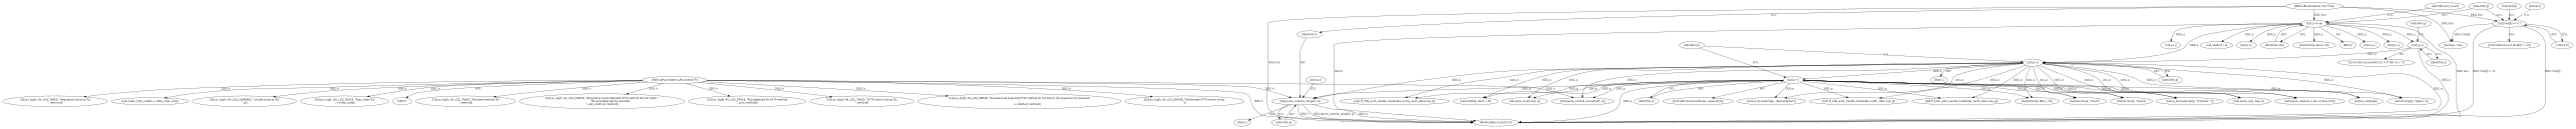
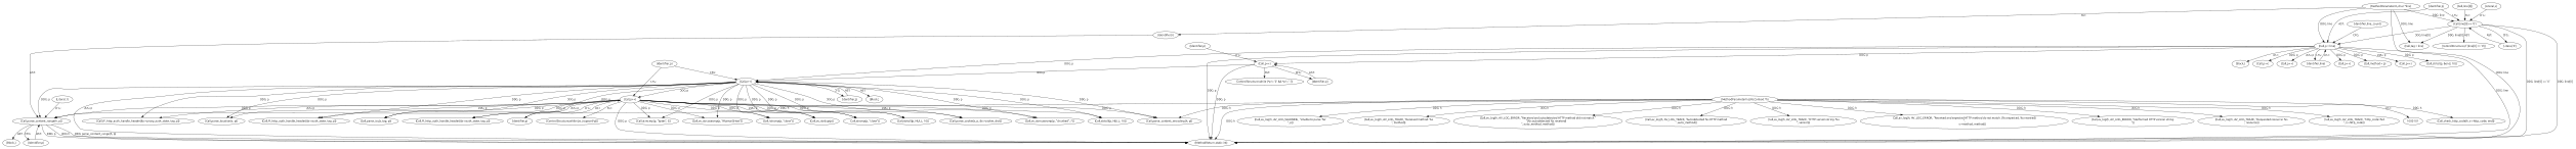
  digraph {
    fontname=Ubuntu
    node [fontname=Ubuntu]
    edge [fontname=Ubuntu]
    n1 [label="(Call,parse_content_range(h, p))"]
    n2 [label="(MethodReturn,static int)"]
    n3 [label="(Identifier,p)"]
    n4 [label="(Block,)"]
    n5 [label="(MethodParameterIn,URLContext *h)"]
    n6 [label="(Call,av_log(h, AV_LOG_TRACE, \"Received method: %s\n\", method))"]
    n7 [label="(Call,av_log(h, AV_LOG_ERROR, \"Received and autodetected HTTP method did not match \"\n                           \"(%s autodetected %s received)\n\", auto_method, method))"]
    n8 [label="(Call,av_log(h, AV_LOG_TRACE, \"Autodetected %s HTTP method\n\", auto_method))"]
    n9 [label="(Call,av_log(h, AV_LOG_TRACE, \"HTTP version string: %s\n\", version))"]
    n10 [label="(Call,av_log(h, AV_LOG_ERROR, \"Received and expected HTTP method do not match. (%s expected, %s received)\n\",\n                           s->method, method))"]
    n11 [label="(Call,av_log(h, AV_LOG_ERROR, \"Malformed HTTP version string.\n\"))"]
    n12 [label="(Call,av_log(h, AV_LOG_TRACE, \"Requested resource: %s\n\", resource))"]
    n13 [label="(Call,check_http_code(h, s->http_code, end))"]
    n14 [label="(Call,av_log(h, AV_LOG_WARNING, \"Unable to parse '%s'\n\", p))"]
    n15 [label="(Call,parse_content_encoding(h, p))"]
    n16 [label="(Call,av_log(h, AV_LOG_TRACE, \"http_code=%d\n\", s->http_code))"]
    1000101
    n18 [label="(Call,p++)"]
    n19 [label="(Call,p++)"]
    n20 [label="(Call,ff_http_auth_handle_header(&s->proxy_auth_state, tag, p))"]
    n21 [label="(Call,parse_location(s, p))"]
    n22 [label="(Call,ff_http_auth_handle_header(&s->auth_state, tag, p))"]
    n23 [label="(Call,parse_icy(s, tag, p))"]
    n24 [label="(Call,ff_http_auth_handle_header(&s->auth_state, tag, p))"]
    n25 [label="(Identifier,p)"]
    n26 [label="(Call,strncmp(p, \"bytes\", 5))"]
    n27 [label="(Call,strcmp(p, \"close\"))"]
    n28 [label="(Call,parse_cookie(s, p, &s->cookie_dict))"]
    n29 [label="(Call,av_strncasecmp(p, \"chunked\", 7))"]
    n30 [label="(Call,strtoll(p, NULL, 10))"]
    n31 [label="(Call,av_strcasecmp(p, \"AkamaiGHost\"))"]
    n32 [label="(Call,!strcmp(p, \"close\"))"]
    n33 [label="(Block,)"]
    n34 [label="(Call,av_strdup(p))"]
    n35 [label="(Call,strtoll(p, NULL, 10))"]
    n36 [label="(Identifier,p)"]
    n37 [label="(ControlStructure,while (av_isspace(*p)))"]
    n38 [label="(Call,p++)"]
    n39 [label="(ControlStructure,while (*p != '\0' && *p != ':'))"]
    n40 [label="(Identifier,p)"]
    n41 [label="(Call,p = line)"]
    n42 [label="(Block,)"]
    n43 [label="(Call,p++)"]
    n44 [label="(Call,p++)"]
    n45 [label="(Identifier,line)"]
    n46 [label="(Call,p++)"]
    n47 [label="(Call,method = p)"]
    n48 [label="(Call,p++)"]
    n49 [label="(Call,strtol(p, &end, 10))"]
    n50 [label="(Call,line[0] == '\0')"]
    n51 [label="(Call,tag = line)"]
    n52 [label="(ControlStructure,if (line[0] == '\0'))"]
    n53 [label="(Literal,'\0')"]
    n54 [label="(MethodParameterIn,char *line)"]
    n55 [label="(Identifier,h)"]
    n56 [label="(Literal,s)"]
    n57 [label="(Identifier,p)"]
    n58 [label="(Literal,1)"]
    n59 [label="(Identifier,p)"]
    n60 [label="(Call,line[0])"]
    n61 [label="(Identifier,line_count)"]
    n62 [label="(Identifier,p)"]
    n1 -> n2 [label="DDG: h"]
    n1 -> n2 [label="DDG: parse_content_range(h, p)"]
    n1 -> n2 [label="DDG: p"]
    n1 -> n3 [label="CFG: "]
    n1 -> n4 [label="AST: "]
    n3 -> n1 [label="AST: "]
    n5 -> n1 [label="DDG: h"]
    n5 -> n2 [label="DDG: h"]
    n5 -> n6 [label="DDG: h"]
    n5 -> n7 [label="DDG: h"]
    n5 -> n8 [label="DDG: h"]
    n5 -> n9 [label="DDG: h"]
    n5 -> n10 [label="DDG: h"]
    n5 -> n11 [label="DDG: h"]
    n5 -> n12 [label="DDG: h"]
    n5 -> n13 [label="DDG: h"]
    n5 -> n14 [label="DDG: h"]
    n5 -> n15 [label="DDG: h"]
    n5 -> n16 [label="DDG: h"]
    n5 -> 1000101 [label="AST: "]
    n18 -> n1 [label="DDG: p"]
    n18 -> n2 [label="DDG: p"]
    n18 -> n15 [label="DDG: p"]
    n18 -> n19 [label="DDG: p"]
    n18 -> n20 [label="DDG: p"]
    n18 -> n21 [label="DDG: p"]
    n18 -> n22 [label="DDG: p"]
    n18 -> n23 [label="DDG: p"]
    n18 -> n24 [label="DDG: p"]
    n18 -> n25 [label="CFG: "]
    n18 -> n26 [label="DDG: p"]
    n18 -> n27 [label="DDG: p"]
    n18 -> n28 [label="DDG: p"]
    n18 -> n29 [label="DDG: p"]
    n18 -> n30 [label="DDG: p"]
    n18 -> n31 [label="DDG: p"]
    n18 -> n32 [label="DDG: p"]
    n18 -> n33 [label="AST: "]
    n18 -> n34 [label="DDG: p"]
    n18 -> n35 [label="DDG: p"]
    n19 -> n1 [label="DDG: p"]
    n19 -> n2 [label="DDG: p"]
    n19 -> n15 [label="DDG: p"]
    n19 -> n20 [label="DDG: p"]
    n19 -> n21 [label="DDG: p"]
    n19 -> n22 [label="DDG: p"]
    n19 -> n23 [label="DDG: p"]
    n19 -> n24 [label="DDG: p"]
    n19 -> n26 [label="DDG: p"]
    n19 -> n27 [label="DDG: p"]
    n19 -> n28 [label="DDG: p"]
    n19 -> n29 [label="DDG: p"]
    n19 -> n30 [label="DDG: p"]
    n19 -> n31 [label="DDG: p"]
    n19 -> n32 [label="DDG: p"]
    n19 -> n34 [label="DDG: p"]
    n19 -> n35 [label="DDG: p"]
    n19 -> n36 [label="CFG: "]
    n19 -> n37 [label="AST: "]
    n25 -> n18 [label="AST: "]
    n36 -> n19 [label="AST: "]
    n38 -> n2 [label="DDG: p"]
    n38 -> n18 [label="DDG: p"]
    n38 -> n39 [label="AST: "]
    n38 -> n40 [label="CFG: "]
    n40 -> n38 [label="AST: "]
    n41 -> n2 [label="DDG: p"]
    n41 -> n2 [label="DDG: line"]
    n41 -> n18 [label="DDG: p"]
    n41 -> n38 [label="DDG: p"]
    n41 -> n42 [label="AST: "]
    n41 -> n43 [label="DDG: p"]
    n41 -> n44 [label="DDG: p"]
    n41 -> n45 [label="CFG: "]
    n41 -> n46 [label="DDG: p"]
    n41 -> n47 [label="DDG: p"]
    n41 -> n48 [label="DDG: p"]
    n41 -> n49 [label="DDG: p"]
    n45 -> n41 [label="AST: "]
    n50 -> n2 [label="DDG: line[0] == '\0'"]
    n50 -> n2 [label="DDG: line[0]"]
+   n50 -> n41 [label="DDG: line[0]"]
    n50 -> n51 [label="DDG: line[0]"]
    n50 -> n52 [label="AST: "]
    n50 -> n53 [label="CFG: "]
    n53 -> n50 [label="AST: "]
    n54 -> n2 [label="DDG: line"]
    n54 -> n41 [label="DDG: line"]
    n54 -> n50 [label="DDG: line"]
    n54 -> n51 [label="DDG: line"]
    n54 -> n55 [label="AST: "]
    n55 -> n1 [label="AST: "]
    n56 -> n50 [label="CFG: "]
    n57 -> n41 [label="AST: "]
    n57 -> n50 [label="CFG: "]
    n58 -> n1 [label="CFG: "]
    n59 -> n38 [label="CFG: "]
    n60 -> n50 [label="AST: "]
    n61 -> n41 [label="CFG: "]
    n62 -> n18 [label="CFG: "]
    n62 -> n19 [label="CFG: "]
  }
